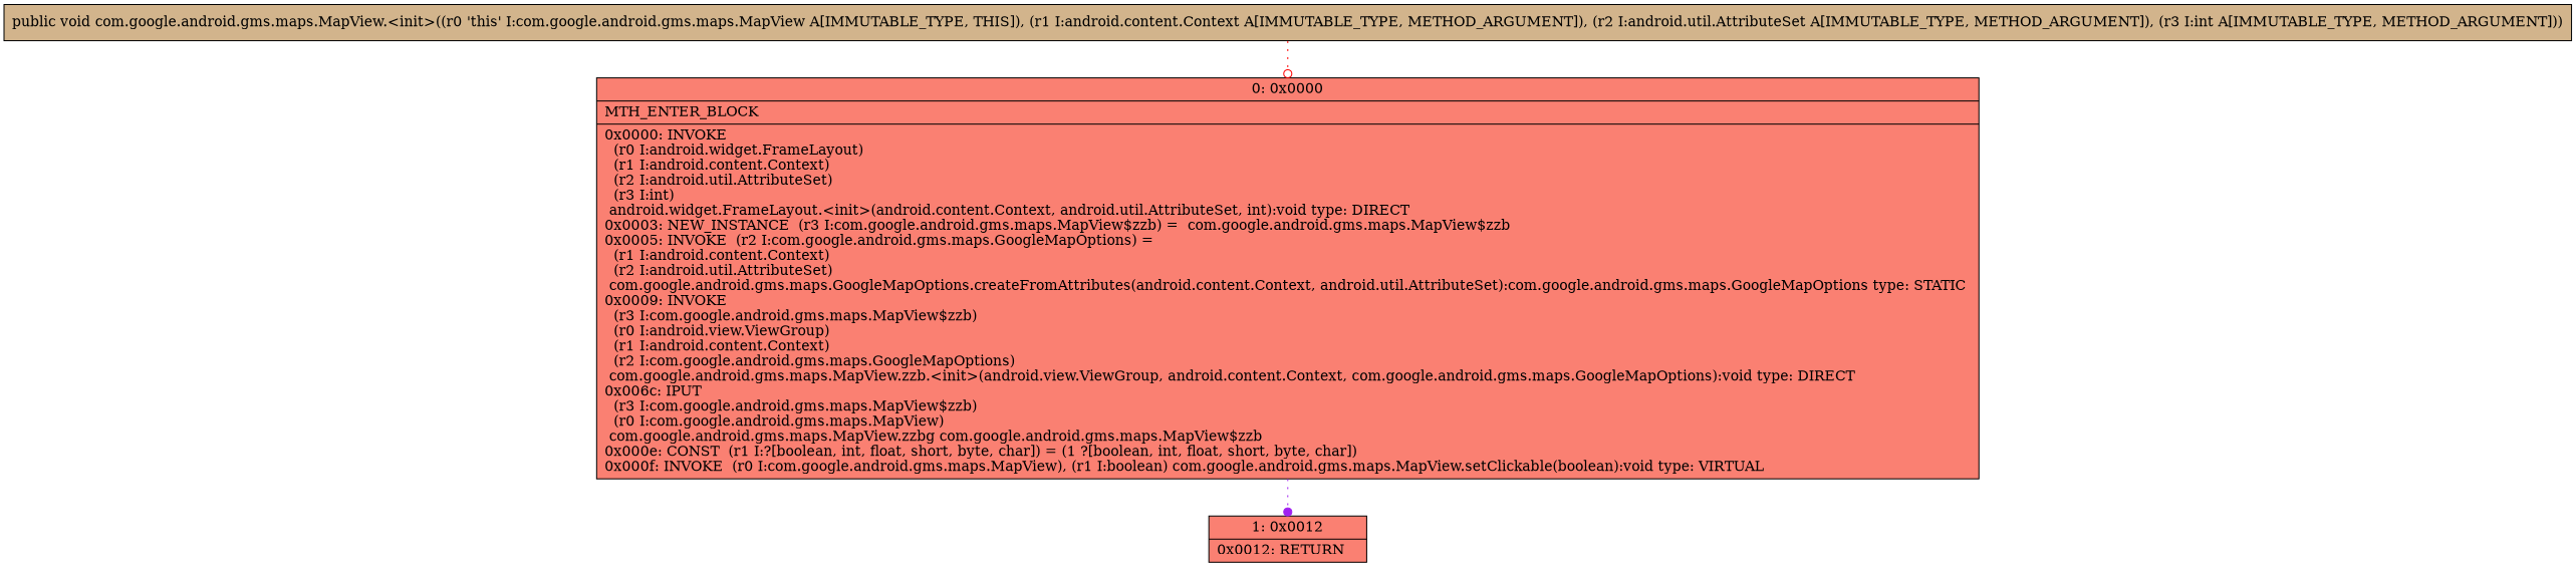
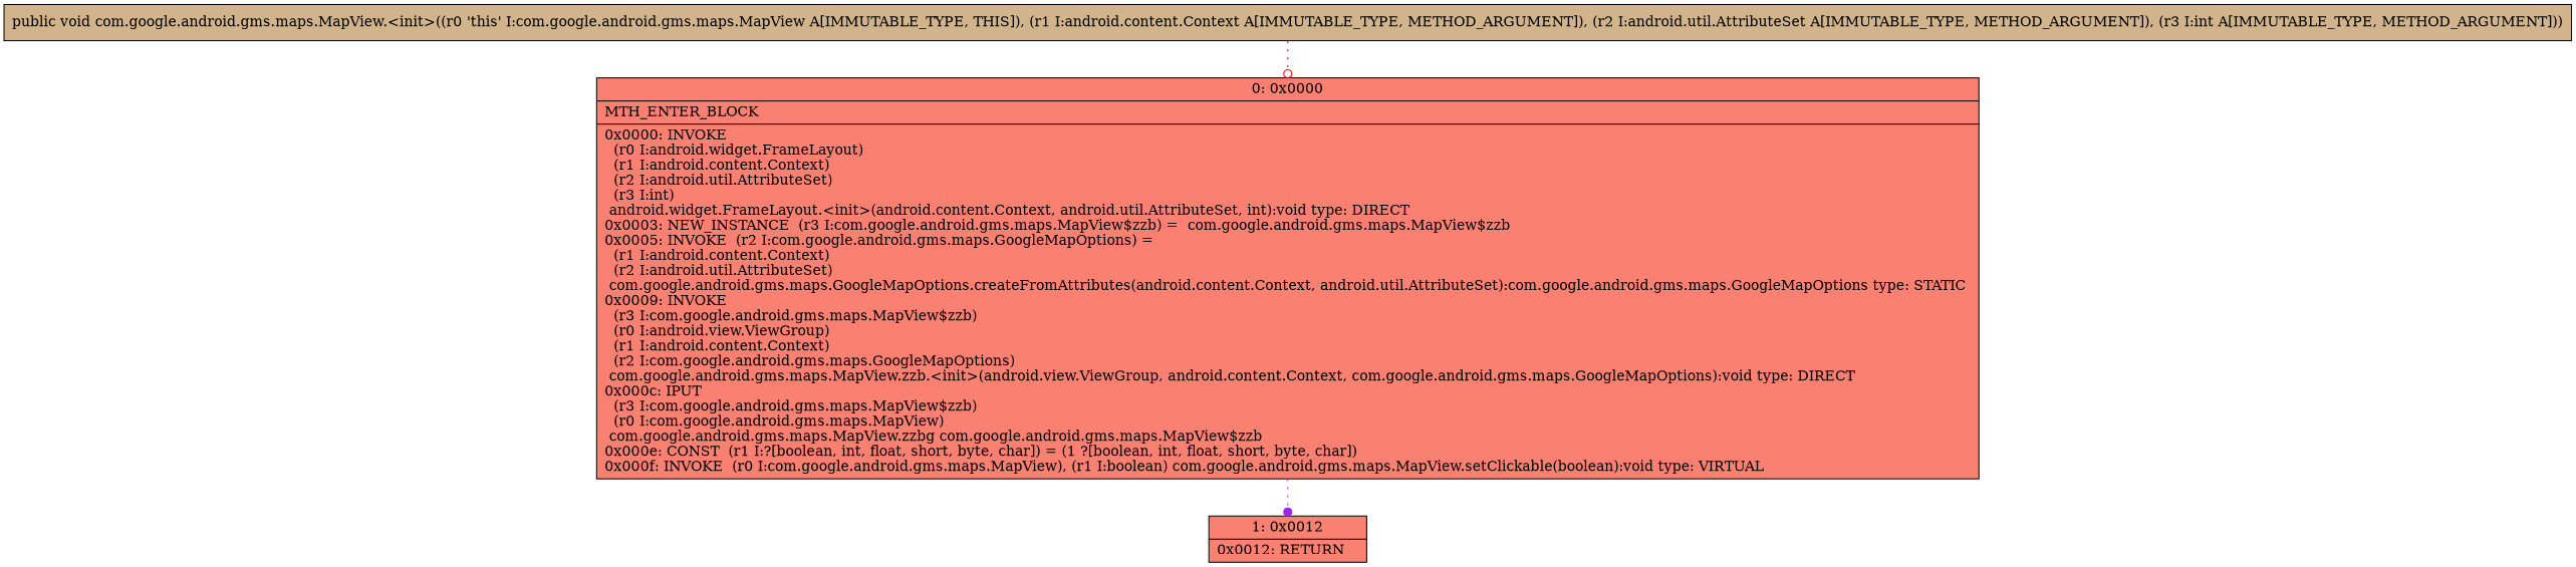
  digraph {
    node [shape=record style=filled fillcolor=salmon]
    edge [style=dotted]
-   n1 [label="{0\:\ 0x0000|MTH_ENTER_BLOCK\l|0x0000: INVOKE  \l  (r0 I:android.widget.FrameLayout)\l  (r1 I:android.content.Context)\l  (r2 I:android.util.AttributeSet)\l  (r3 I:int)\l android.widget.FrameLayout.\<init\>(android.content.Context, android.util.AttributeSet, int):void type: DIRECT \l0x0003: NEW_INSTANCE  (r3 I:com.google.android.gms.maps.MapView$zzb) =  com.google.android.gms.maps.MapView$zzb \l0x0005: INVOKE  (r2 I:com.google.android.gms.maps.GoogleMapOptions) = \l  (r1 I:android.content.Context)\l  (r2 I:android.util.AttributeSet)\l com.google.android.gms.maps.GoogleMapOptions.createFromAttributes(android.content.Context, android.util.AttributeSet):com.google.android.gms.maps.GoogleMapOptions type: STATIC \l0x0009: INVOKE  \l  (r3 I:com.google.android.gms.maps.MapView$zzb)\l  (r0 I:android.view.ViewGroup)\l  (r1 I:android.content.Context)\l  (r2 I:com.google.android.gms.maps.GoogleMapOptions)\l com.google.android.gms.maps.MapView.zzb.\<init\>(android.view.ViewGroup, android.content.Context, com.google.android.gms.maps.GoogleMapOptions):void type: DIRECT \l0x006c: IPUT  \l  (r3 I:com.google.android.gms.maps.MapView$zzb)\l  (r0 I:com.google.android.gms.maps.MapView)\l com.google.android.gms.maps.MapView.zzbg com.google.android.gms.maps.MapView$zzb \l0x000e: CONST  (r1 I:?[boolean, int, float, short, byte, char]) = (1 ?[boolean, int, float, short, byte, char]) \l0x000f: INVOKE  (r0 I:com.google.android.gms.maps.MapView), (r1 I:boolean) com.google.android.gms.maps.MapView.setClickable(boolean):void type: VIRTUAL \l}"]
+   n1 [label="{0\:\ 0x0000|MTH_ENTER_BLOCK\l|0x0000: INVOKE  \l  (r0 I:android.widget.FrameLayout)\l  (r1 I:android.content.Context)\l  (r2 I:android.util.AttributeSet)\l  (r3 I:int)\l android.widget.FrameLayout.\<init\>(android.content.Context, android.util.AttributeSet, int):void type: DIRECT \l0x0003: NEW_INSTANCE  (r3 I:com.google.android.gms.maps.MapView$zzb) =  com.google.android.gms.maps.MapView$zzb \l0x0005: INVOKE  (r2 I:com.google.android.gms.maps.GoogleMapOptions) = \l  (r1 I:android.content.Context)\l  (r2 I:android.util.AttributeSet)\l com.google.android.gms.maps.GoogleMapOptions.createFromAttributes(android.content.Context, android.util.AttributeSet):com.google.android.gms.maps.GoogleMapOptions type: STATIC \l0x0009: INVOKE  \l  (r3 I:com.google.android.gms.maps.MapView$zzb)\l  (r0 I:android.view.ViewGroup)\l  (r1 I:android.content.Context)\l  (r2 I:com.google.android.gms.maps.GoogleMapOptions)\l com.google.android.gms.maps.MapView.zzb.\<init\>(android.view.ViewGroup, android.content.Context, com.google.android.gms.maps.GoogleMapOptions):void type: DIRECT \l0x000c: IPUT  \l  (r3 I:com.google.android.gms.maps.MapView$zzb)\l  (r0 I:com.google.android.gms.maps.MapView)\l com.google.android.gms.maps.MapView.zzbg com.google.android.gms.maps.MapView$zzb \l0x000e: CONST  (r1 I:?[boolean, int, float, short, byte, char]) = (1 ?[boolean, int, float, short, byte, char]) \l0x000f: INVOKE  (r0 I:com.google.android.gms.maps.MapView), (r1 I:boolean) com.google.android.gms.maps.MapView.setClickable(boolean):void type: VIRTUAL \l}"]
    n2 [label="{1\:\ 0x0012|0x0012: RETURN   \l}"]
    n3 [label="{public void com.google.android.gms.maps.MapView.\<init\>((r0 'this' I:com.google.android.gms.maps.MapView A[IMMUTABLE_TYPE, THIS]), (r1 I:android.content.Context A[IMMUTABLE_TYPE, METHOD_ARGUMENT]), (r2 I:android.util.AttributeSet A[IMMUTABLE_TYPE, METHOD_ARGUMENT]), (r3 I:int A[IMMUTABLE_TYPE, METHOD_ARGUMENT])) }" fillcolor=tan]
    n1 -> n2 [color=purple arrowhead=dot]
    n3 -> n1 [color=red arrowhead=odot]
  }
